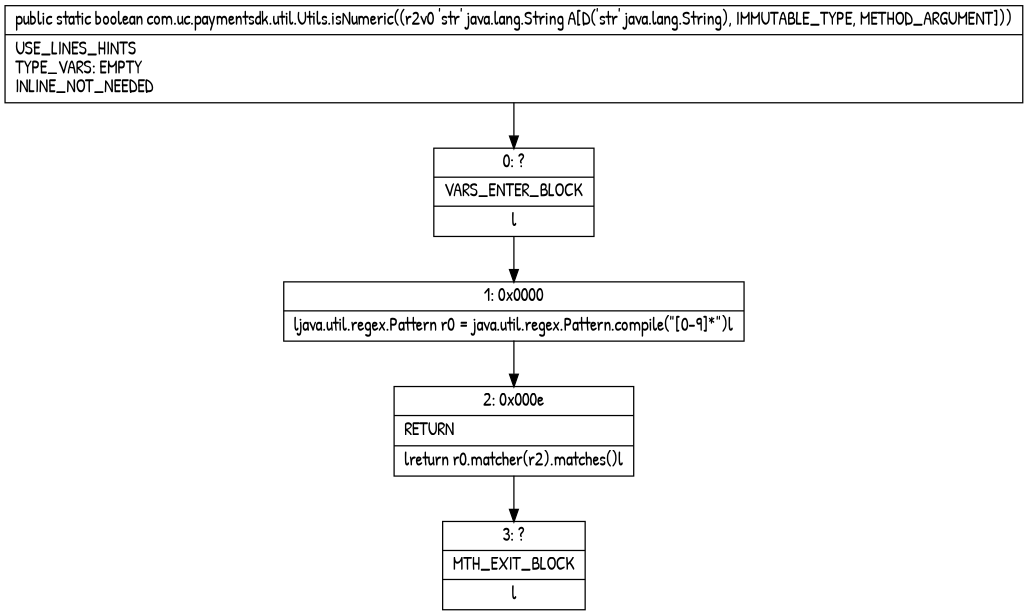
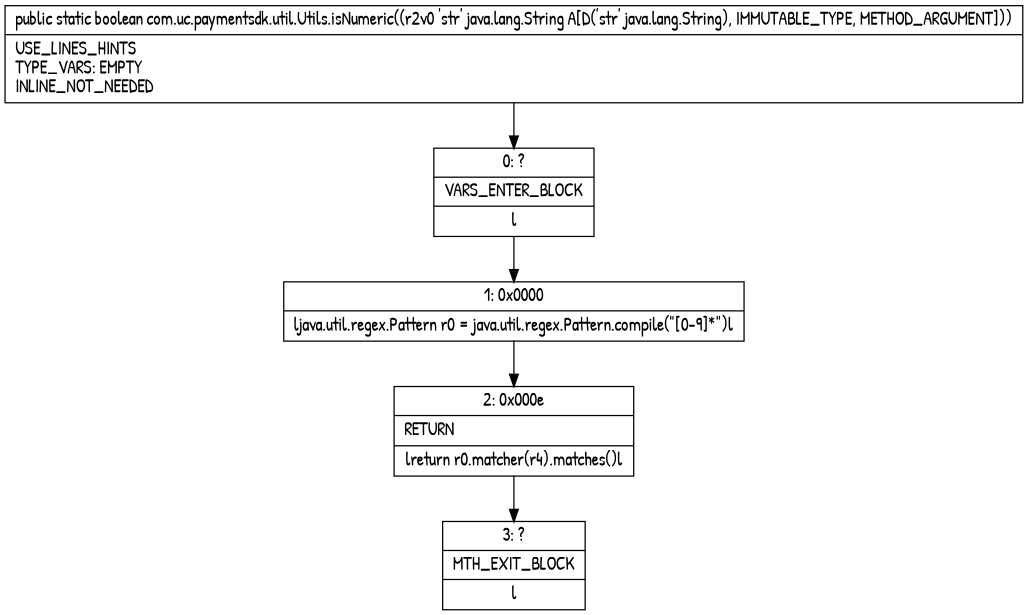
  digraph {
    fontname="Patrick Hand"
    node [fontname="Patrick Hand" shape=record]
    edge [fontname="Patrick Hand"]
    n1 [label="{0\:\ ?|VARS_ENTER_BLOCK\l|l}"]
    n2 [label="{1\:\ 0x0000|ljava.util.regex.Pattern r0 = java.util.regex.Pattern.compile(\"[0\-9]*\")l}"]
-   n3 [label="{2\:\ 0x000e|RETURN\l|lreturn r0.matcher(r2).matches()l}"]
+   n3 [label="{2\:\ 0x000e|RETURN\l|lreturn r0.matcher(r4).matches()l}"]
    n4 [label="{3\:\ ?|MTH_EXIT_BLOCK\l|l}"]
    n5 [label="{public static boolean com.uc.paymentsdk.util.Utils.isNumeric((r2v0 'str' java.lang.String A[D('str' java.lang.String), IMMUTABLE_TYPE, METHOD_ARGUMENT]))  | USE_LINES_HINTS\lTYPE_VARS: EMPTY\lINLINE_NOT_NEEDED\l}"]
    n1 -> n2
    n2 -> n3
    n3 -> n4
    n5 -> n1
  }
